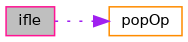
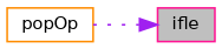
  digraph {
    rankdir=LR
    node [fontname=Helvetica fontsize=10 shape=record style=filled]
    n1 [color=deeppink fillcolor=grey75 fontcolor=black height=0.2 label=ifle width=0.4]
    n2 [color=darkorange fillcolor=white height=0.2 label=popOp width=0.4]
-   n1 -> n2 [color=purple fontname=Helvetica fontsize=10 labelfontname=Helvetica labelfontsize=10 style=dotted]
+   n2 -> n1 [color=purple fontname=Helvetica fontsize=10 labelfontname=Helvetica labelfontsize=10 style=dotted]
  }
